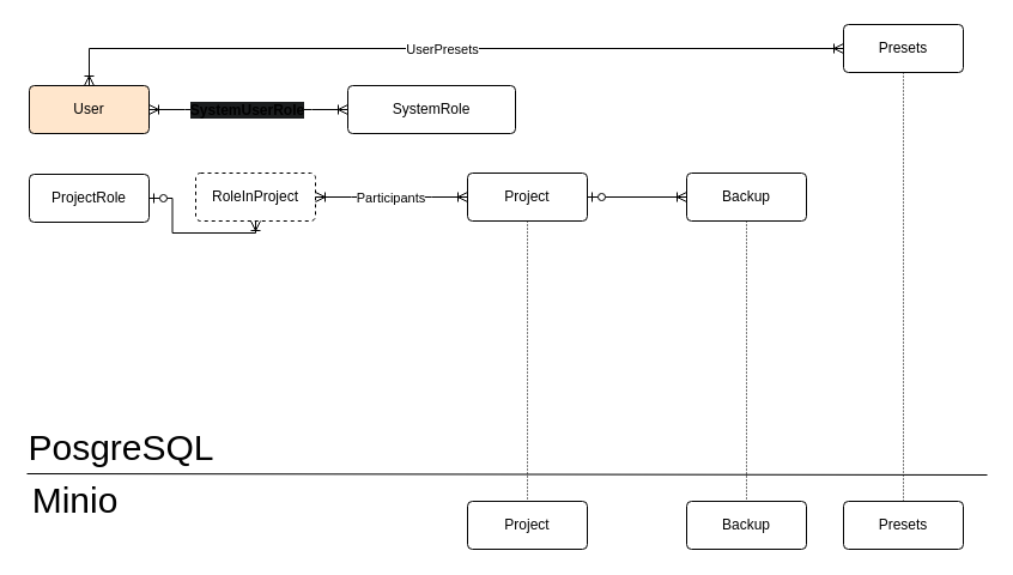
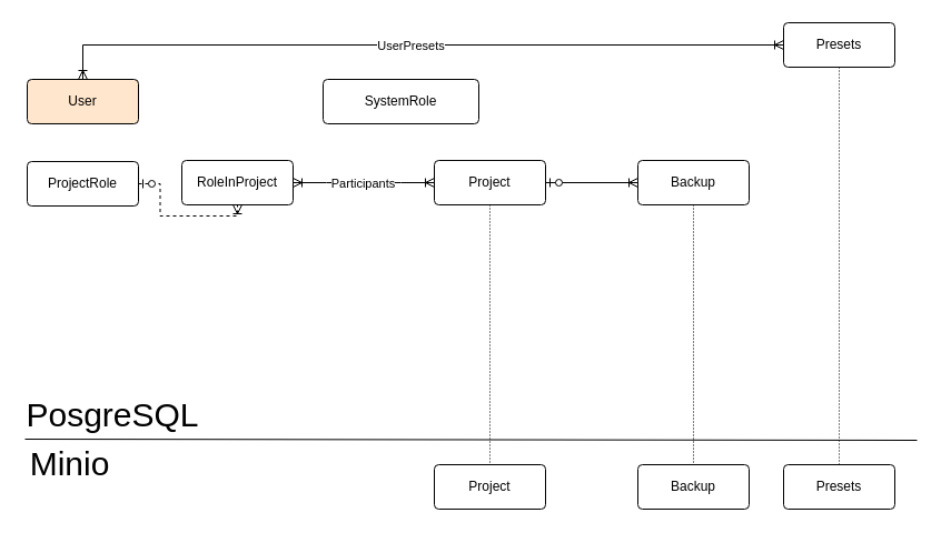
  <mxCell id="0" />
  <mxCell id="1" parent="0" />
  <mxCell id="2" value="" style="endArrow=none;html=1;rounded=0;" edge="1" parent="1"><mxGeometry width="50" height="50" relative="1" as="geometry"><mxPoint x="22" y="395" as="sourcePoint" /><mxPoint x="824" y="396" as="targetPoint" /></mxGeometry></mxCell>
  <mxCell id="3" value="Minio" style="text;html=1;align=center;verticalAlign=middle;whiteSpace=wrap;rounded=0;fontSize=30;" vertex="1" parent="1"><mxGeometry x="20" y="402" width="85" height="30" as="geometry" /></mxCell>
  <mxCell id="4" value="PosgreSQL" style="text;html=1;align=center;verticalAlign=middle;whiteSpace=wrap;rounded=0;fontSize=30;" vertex="1" parent="1"><mxGeometry x="20" y="358" width="162" height="30" as="geometry" /></mxCell>
  <mxCell id="5" value="User" style="rounded=1;arcSize=10;whiteSpace=wrap;html=1;align=center;fillColor=#ffe6cc;" vertex="1" parent="1"><mxGeometry x="24" y="71" width="100" height="40" as="geometry" /></mxCell>
  <mxCell id="6" value="SystemRole" style="rounded=1;arcSize=10;whiteSpace=wrap;html=1;align=center;" vertex="1" parent="1"><mxGeometry x="290" y="71" width="140" height="40" as="geometry" /></mxCell>
  <mxCell id="7" value="Project" style="rounded=1;arcSize=10;whiteSpace=wrap;html=1;align=center;" vertex="1" parent="1"><mxGeometry x="390" y="144" width="100" height="40" as="geometry" /></mxCell>
- <mxCell id="8" value="" style="edgeStyle=entityRelationEdgeStyle;fontSize=12;html=1;endArrow=ERoneToMany;startArrow=ERoneToMany;rounded=0;exitX=1;exitY=0.5;exitDx=0;exitDy=0;entryX=0;entryY=0.5;entryDx=0;entryDy=0;" edge="1" parent="1" source="5" target="6"><mxGeometry width="100" height="100" relative="1" as="geometry"><mxPoint x="345" y="361" as="sourcePoint" /><mxPoint x="445" y="261" as="targetPoint" /></mxGeometry></mxCell>
- <mxCell id="9" value="&lt;span style=&quot;font-size: 12px; font-weight: 700; background-color: rgb(27, 29, 30);&quot;&gt;SystemUserRole&lt;/span&gt;" style="edgeLabel;html=1;align=center;verticalAlign=middle;resizable=0;points=[];" vertex="1" connectable="0" parent="8"><mxGeometry x="-0.014" y="-5" relative="1" as="geometry"><mxPoint x="-1" y="-5" as="offset" /></mxGeometry></mxCell>
  <mxCell id="10" value="ProjectRole" style="rounded=1;arcSize=10;whiteSpace=wrap;html=1;align=center;" vertex="1" parent="1"><mxGeometry x="24" y="145" width="100" height="40" as="geometry" /></mxCell>
- <mxCell id="11" value="RoleInProject" style="rounded=1;arcSize=10;whiteSpace=wrap;html=1;align=center;dashed=1;" vertex="1" parent="1"><mxGeometry x="163" y="144" width="100" height="40" as="geometry" /></mxCell>
- <mxCell id="12" value="" style="edgeStyle=orthogonalEdgeStyle;fontSize=12;html=1;endArrow=ERoneToMany;startArrow=ERzeroToOne;rounded=0;exitX=1;exitY=0.5;exitDx=0;exitDy=0;entryX=0.5;entryY=1;entryDx=0;entryDy=0;" edge="1" parent="1" source="10" target="11"><mxGeometry width="100" height="100" relative="1" as="geometry"><mxPoint x="171" y="175" as="sourcePoint" /><mxPoint x="260" y="228" as="targetPoint" /></mxGeometry></mxCell>
+ <mxCell id="11" value="RoleInProject" style="rounded=1;arcSize=10;whiteSpace=wrap;html=1;align=center;" vertex="1" parent="1"><mxGeometry x="163" y="144" width="100" height="40" as="geometry" /></mxCell>
+ <mxCell id="12" value="" style="edgeStyle=orthogonalEdgeStyle;fontSize=12;html=1;endArrow=ERoneToMany;startArrow=ERzeroToOne;rounded=0;exitX=1;exitY=0.5;exitDx=0;exitDy=0;entryX=0.5;entryY=1;entryDx=0;entryDy=0;dashed=1;" edge="1" parent="1" source="10" target="11"><mxGeometry width="100" height="100" relative="1" as="geometry"><mxPoint x="171" y="175" as="sourcePoint" /><mxPoint x="260" y="228" as="targetPoint" /></mxGeometry></mxCell>
  <mxCell id="13" value="" style="edgeStyle=entityRelationEdgeStyle;fontSize=12;html=1;endArrow=ERoneToMany;startArrow=ERoneToMany;rounded=0;exitX=1;exitY=0.5;exitDx=0;exitDy=0;entryX=0;entryY=0.5;entryDx=0;entryDy=0;" edge="1" parent="1" source="11" target="7"><mxGeometry width="100" height="100" relative="1" as="geometry"><mxPoint x="240" y="86" as="sourcePoint" /><mxPoint x="406" y="86" as="targetPoint" /></mxGeometry></mxCell>
  <mxCell id="14" value="Participants" style="edgeLabel;html=1;align=center;verticalAlign=middle;resizable=0;points=[];" vertex="1" connectable="0" parent="13"><mxGeometry x="-0.014" y="-5" relative="1" as="geometry"><mxPoint x="-1" y="-5" as="offset" /></mxGeometry></mxCell>
  <mxCell id="15" value="Backup" style="rounded=1;arcSize=10;whiteSpace=wrap;html=1;align=center;" vertex="1" parent="1"><mxGeometry x="573" y="144" width="100" height="40" as="geometry" /></mxCell>
  <mxCell id="16" value="" style="edgeStyle=orthogonalEdgeStyle;fontSize=12;html=1;endArrow=ERoneToMany;startArrow=ERzeroToOne;rounded=0;exitX=1;exitY=0.5;exitDx=0;exitDy=0;entryX=0;entryY=0.5;entryDx=0;entryDy=0;" edge="1" parent="1" source="7" target="15"><mxGeometry width="100" height="100" relative="1" as="geometry"><mxPoint x="109" y="158" as="sourcePoint" /><mxPoint x="198" y="211" as="targetPoint" /></mxGeometry></mxCell>
  <mxCell id="17" value="Presets" style="rounded=1;arcSize=10;whiteSpace=wrap;html=1;align=center;" vertex="1" parent="1"><mxGeometry x="704" y="20" width="100" height="40" as="geometry" /></mxCell>
  <mxCell id="18" value="" style="edgeStyle=orthogonalEdgeStyle;fontSize=12;html=1;endArrow=ERoneToMany;startArrow=ERoneToMany;rounded=0;exitX=0.5;exitY=0;exitDx=0;exitDy=0;entryX=0;entryY=0.5;entryDx=0;entryDy=0;" edge="1" parent="1" source="5" target="17"><mxGeometry width="100" height="100" relative="1" as="geometry"><mxPoint x="236" y="88" as="sourcePoint" /><mxPoint x="402" y="88" as="targetPoint" /></mxGeometry></mxCell>
  <mxCell id="19" value="UserPresets" style="edgeLabel;html=1;align=center;verticalAlign=middle;resizable=0;points=[];" vertex="1" connectable="0" parent="18"><mxGeometry x="-0.014" y="-5" relative="1" as="geometry"><mxPoint x="-1" y="-5" as="offset" /></mxGeometry></mxCell>
  <mxCell id="20" value="" style="endArrow=none;html=1;rounded=0;dashed=1;dashPattern=1 2;exitX=0.5;exitY=1;exitDx=0;exitDy=0;entryX=0.5;entryY=0;entryDx=0;entryDy=0;" edge="1" parent="1" source="7" target="21"><mxGeometry relative="1" as="geometry"><mxPoint x="278" y="326" as="sourcePoint" /><mxPoint x="438" y="475" as="targetPoint" /></mxGeometry></mxCell>
  <mxCell id="21" value="Project" style="rounded=1;arcSize=10;whiteSpace=wrap;html=1;align=center;" vertex="1" parent="1"><mxGeometry x="390" y="418" width="100" height="40" as="geometry" /></mxCell>
  <mxCell id="22" value="Backup" style="rounded=1;arcSize=10;whiteSpace=wrap;html=1;align=center;" vertex="1" parent="1"><mxGeometry x="573" y="418" width="100" height="40" as="geometry" /></mxCell>
  <mxCell id="23" value="" style="endArrow=none;html=1;rounded=0;dashed=1;dashPattern=1 2;exitX=0.5;exitY=1;exitDx=0;exitDy=0;" edge="1" parent="1" source="15" target="22"><mxGeometry relative="1" as="geometry"><mxPoint x="441" y="350" as="sourcePoint" /><mxPoint x="444" y="639" as="targetPoint" /></mxGeometry></mxCell>
  <mxCell id="24" value="" style="endArrow=none;html=1;rounded=0;dashed=1;dashPattern=1 2;exitX=0.5;exitY=1;exitDx=0;exitDy=0;" edge="1" parent="1" source="17" target="25"><mxGeometry relative="1" as="geometry"><mxPoint x="620" y="287" as="sourcePoint" /><mxPoint x="778" y="447" as="targetPoint" /></mxGeometry></mxCell>
  <mxCell id="25" value="Presets" style="rounded=1;arcSize=10;whiteSpace=wrap;html=1;align=center;" vertex="1" parent="1"><mxGeometry x="704" y="418" width="100" height="40" as="geometry" /></mxCell>
